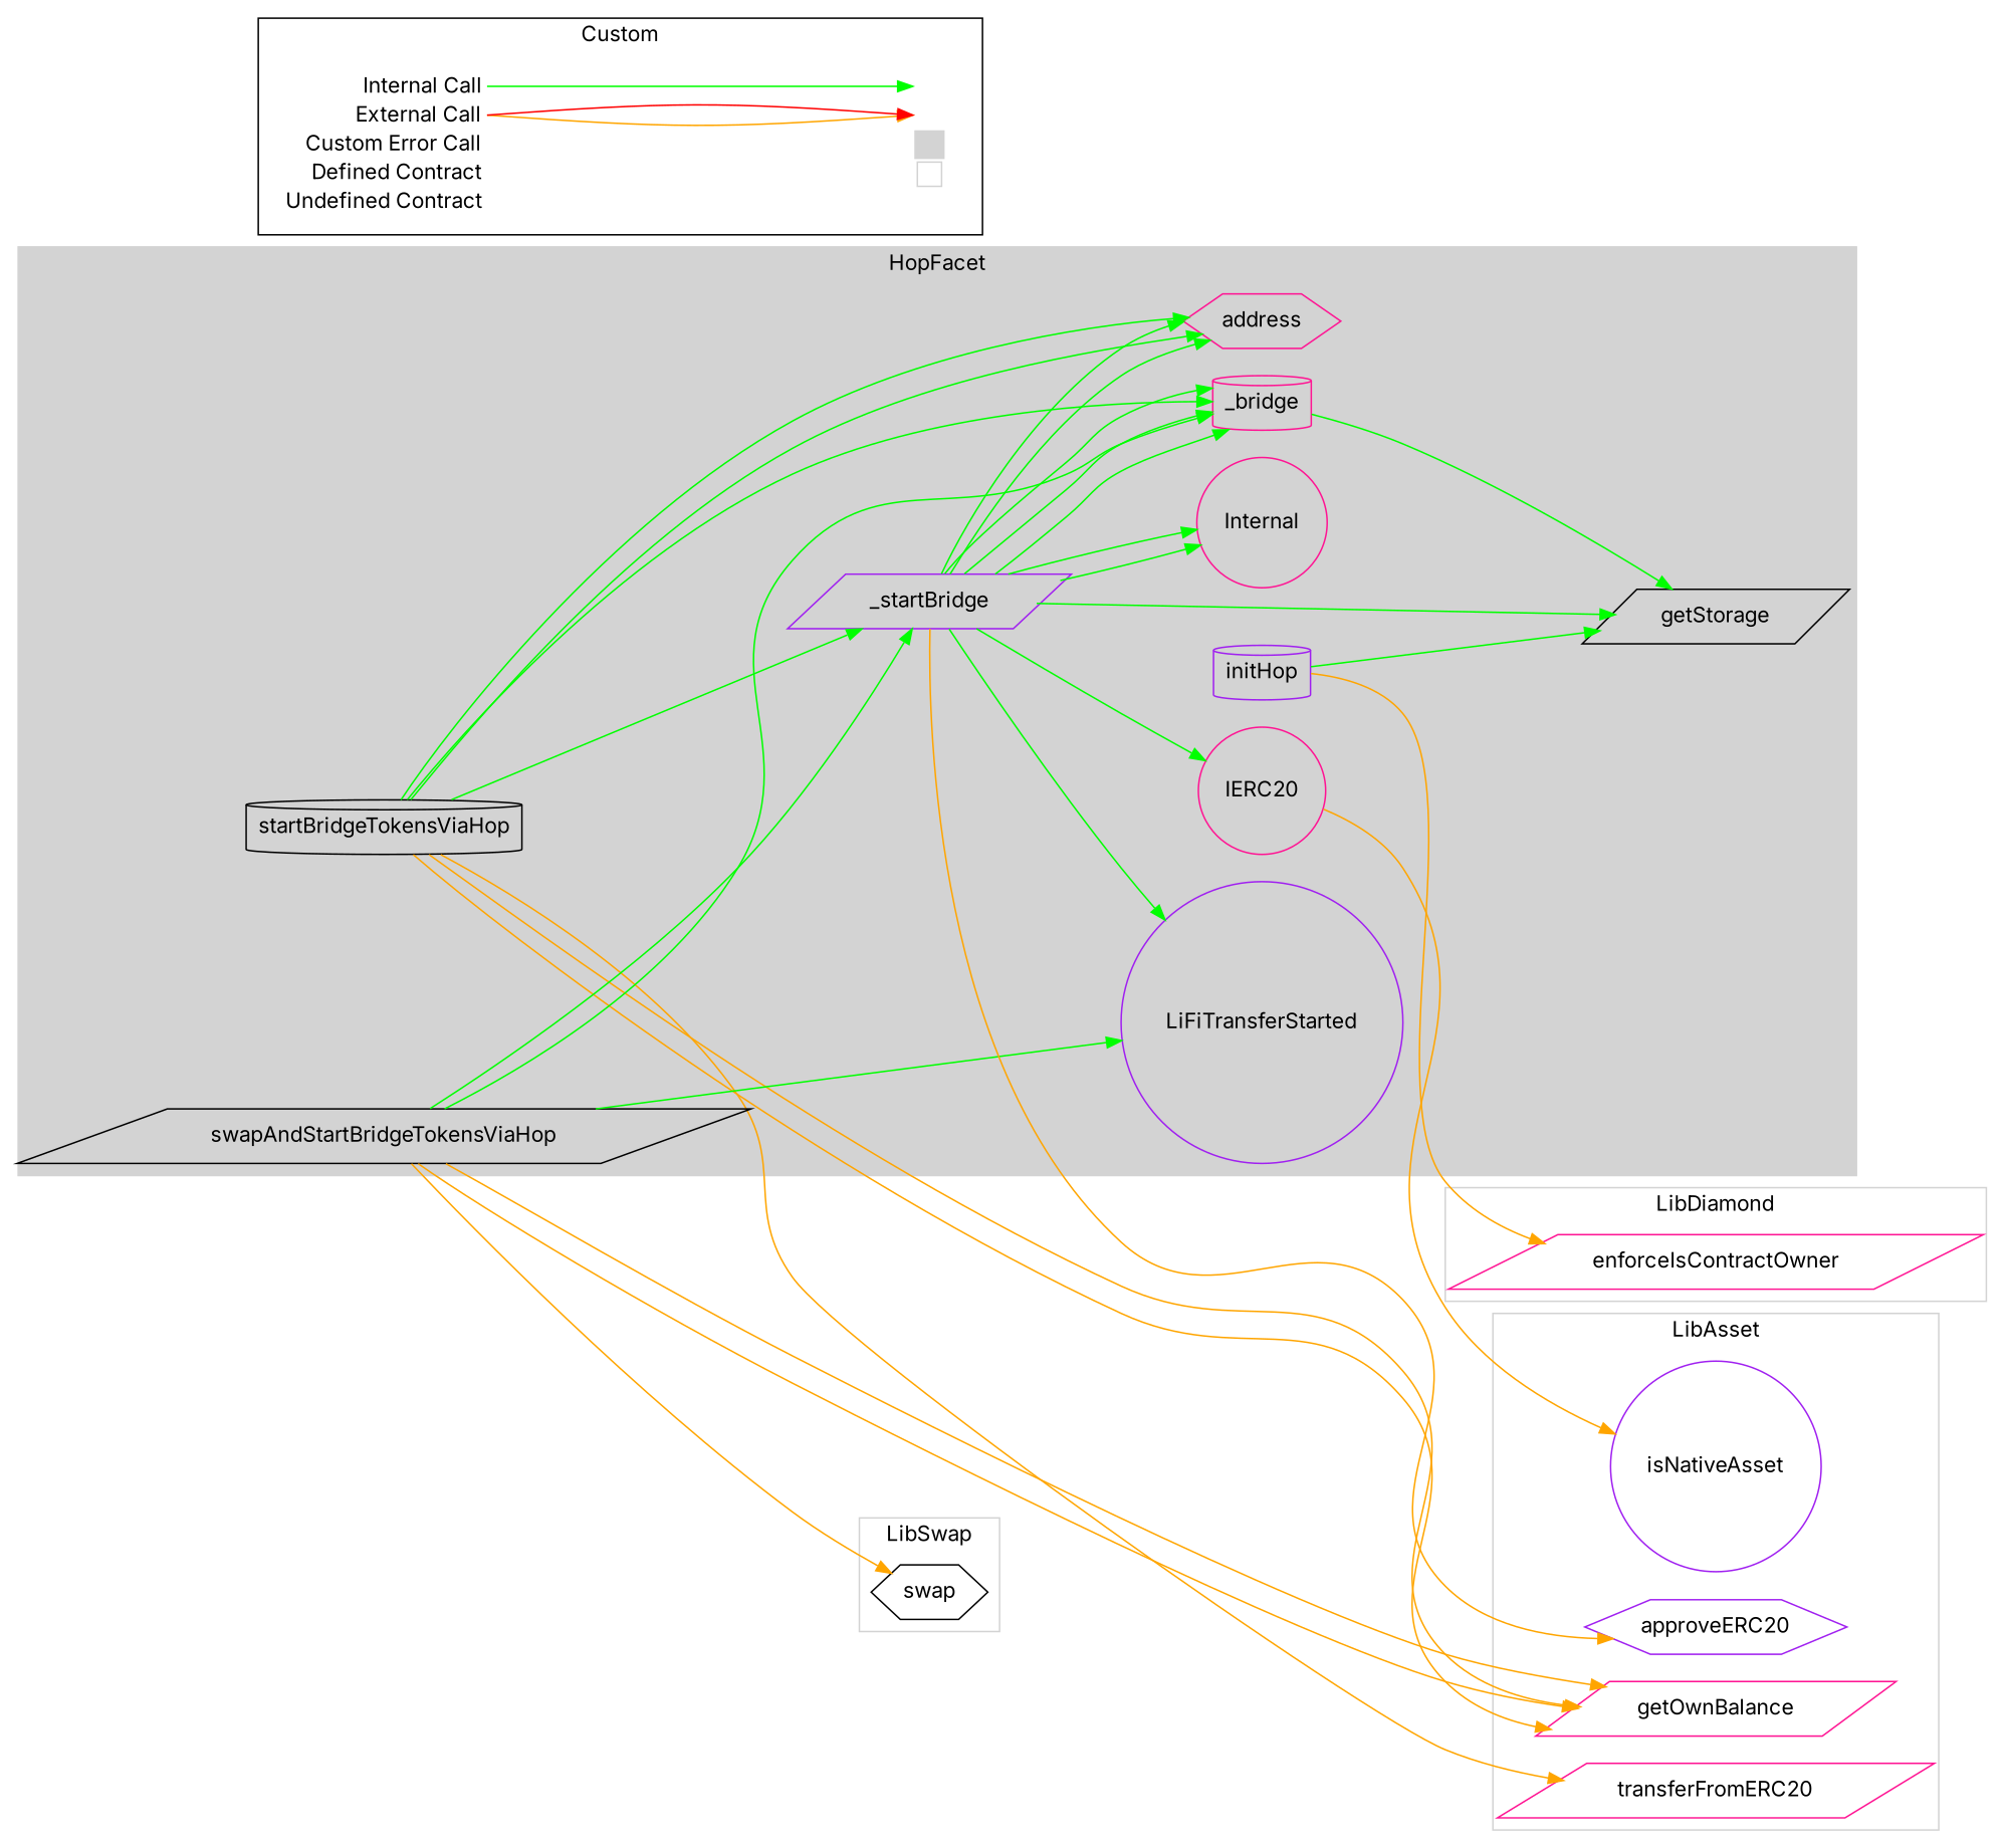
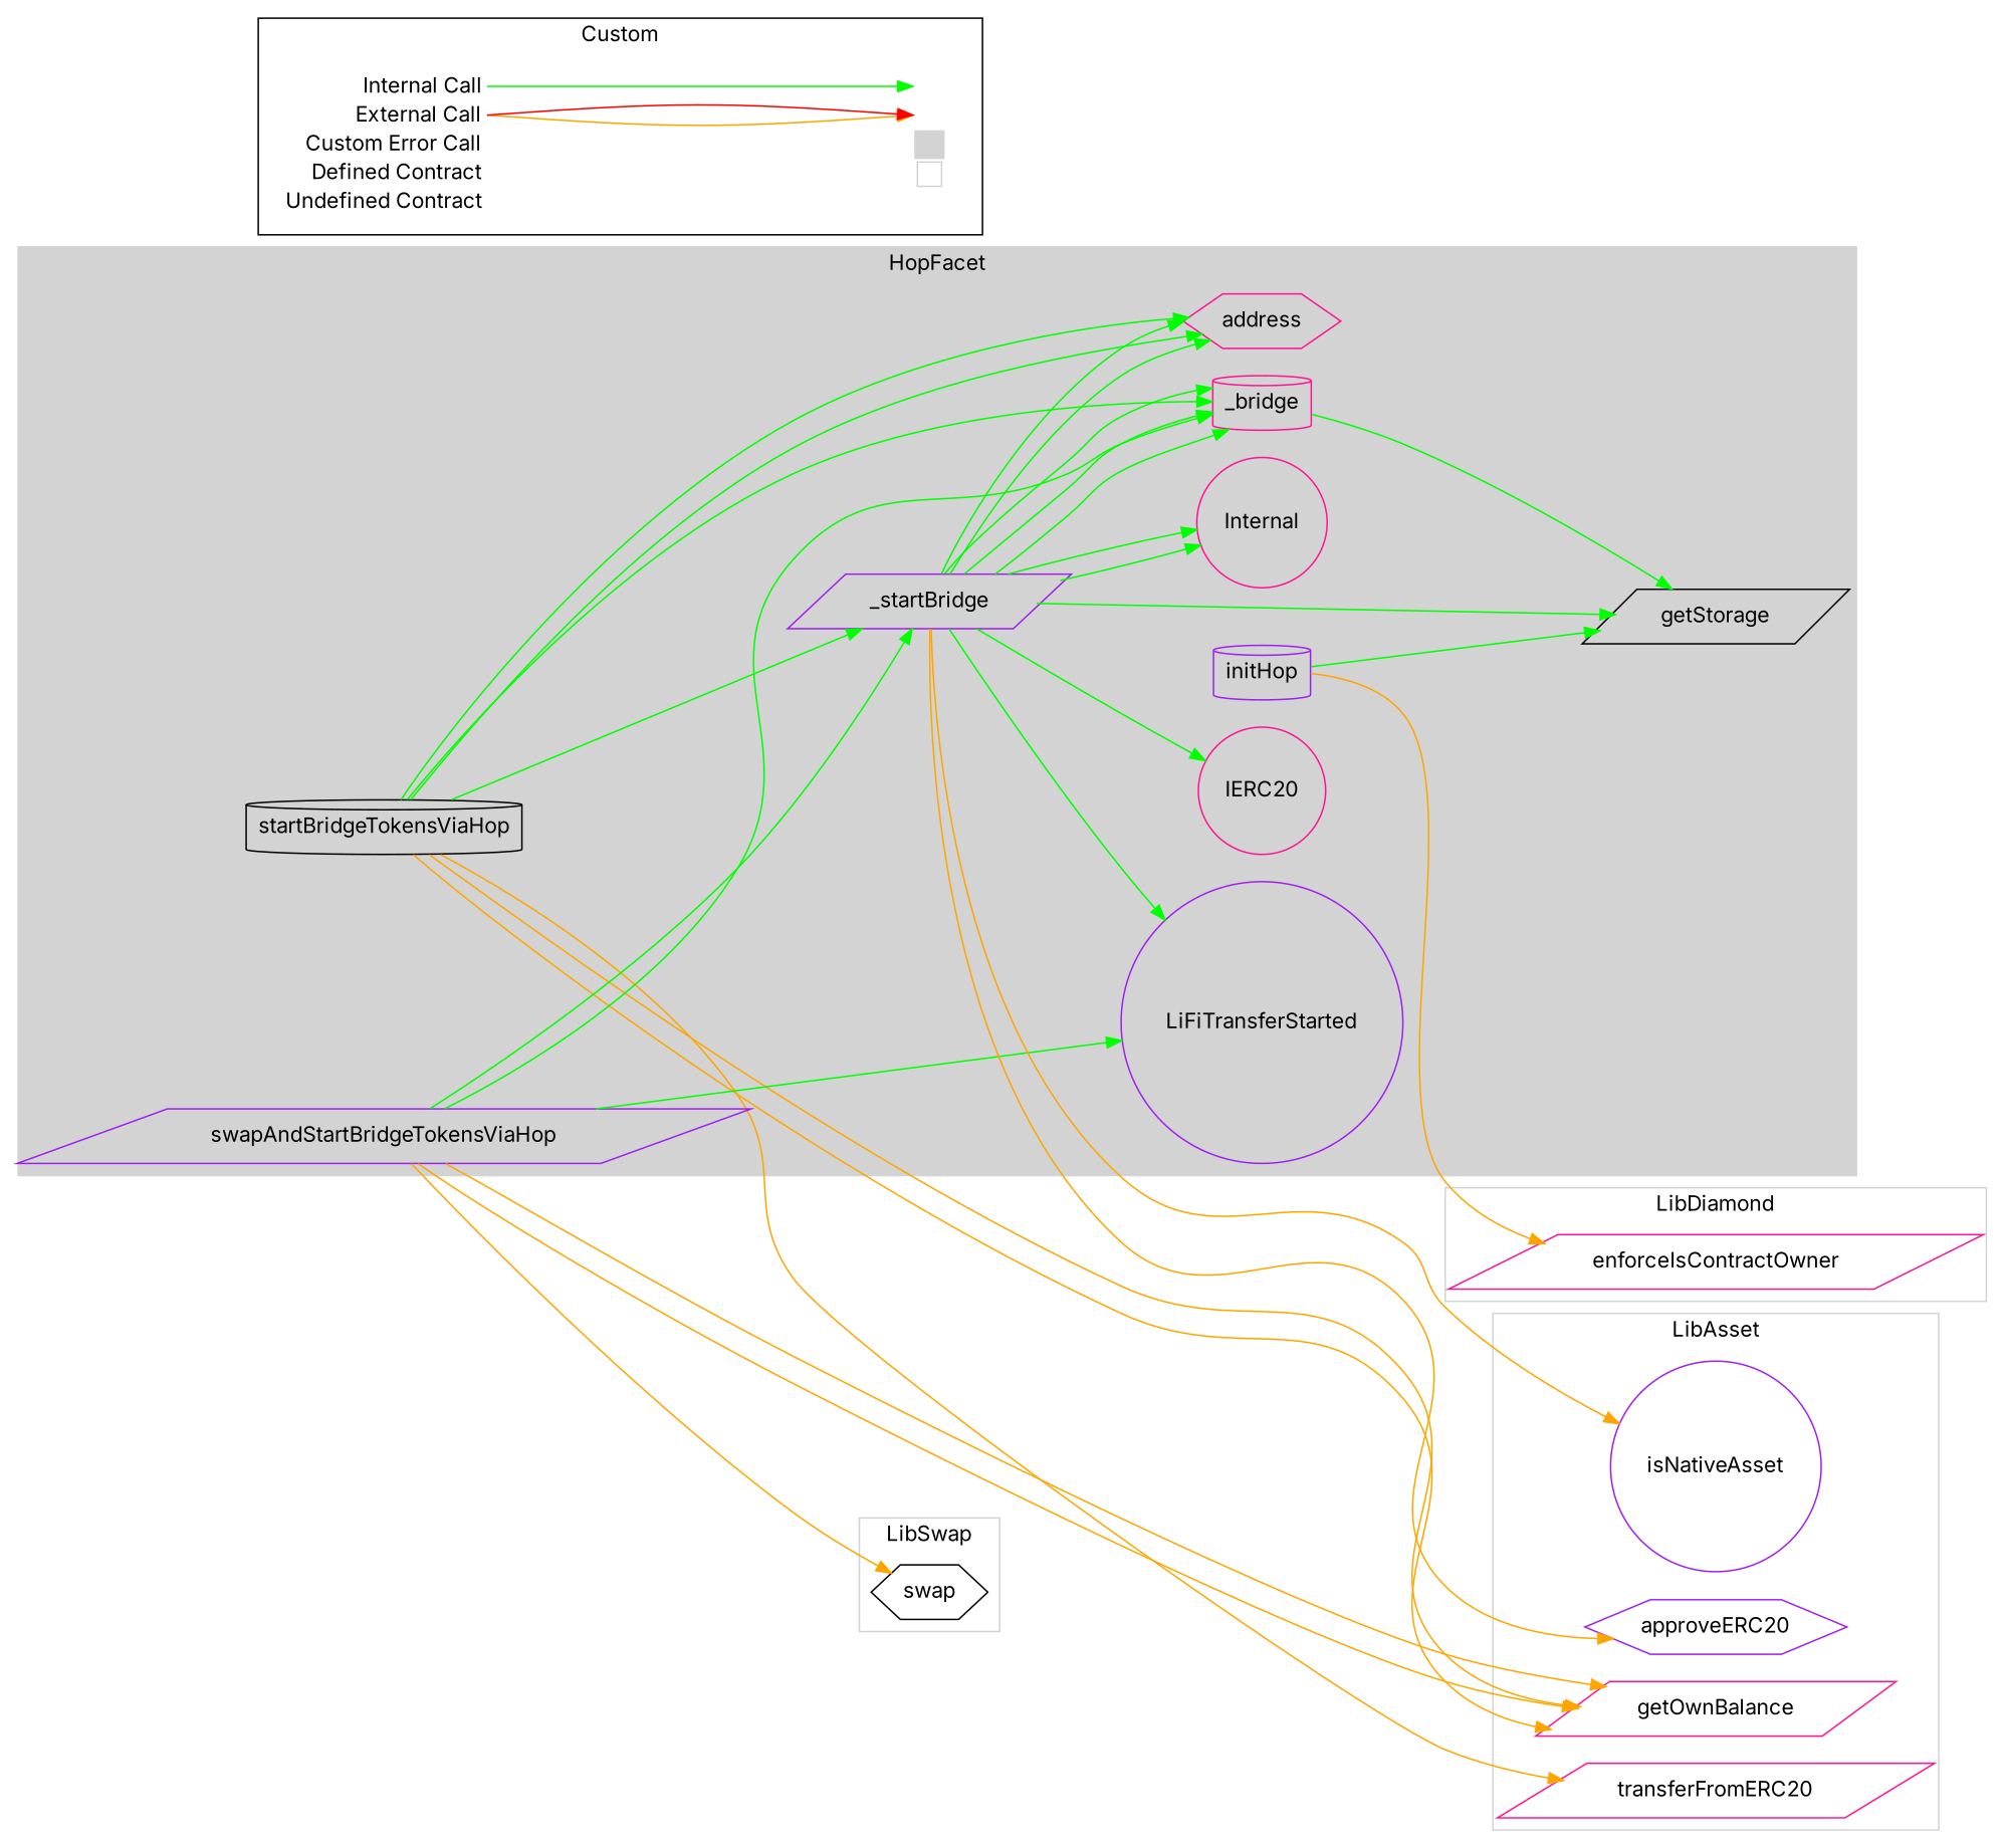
  digraph {
    compound=true
    fontname=Inter
    rankdir=LR
    node [color=deeppink fontname=Inter shape=parallelogram]
    edge [color=green fontname=Inter]
    n1 [color=purple label=initHop shape=cylinder]
    n2 [color=black label=startBridgeTokensViaHop shape=cylinder]
-   n3 [color=black label=swapAndStartBridgeTokensViaHop]
+   n3 [color=purple label=swapAndStartBridgeTokensViaHop]
    n4 [color=purple label=_startBridge]
    n5 [label=_bridge shape=cylinder]
    n6 [color=black label=getStorage]
    n7 [label=address shape=hexagon]
    n8 [color=purple label=LiFiTransferStarted shape=circle]
    n9 [label=IERC20 shape=circle]
    n10 [label=Internal shape=circle]
    n11 [label=enforceIsContractOwner]
    n12 [label=getOwnBalance]
    n13 [label=transferFromERC20]
    n14 [color=purple label=approveERC20 shape=hexagon]
    n15 [color=purple label=isNativeAsset shape=circle]
    n16 [color=black label=swap shape=hexagon]
    n17 [label=<<table border="0" cellpadding="2" cellspacing="0" cellborder="0">   <tr><td align="right" port="i1">Internal Call</td></tr>   <tr><td align="right" port="i2">External Call</td></tr>   <tr><td align="right" port="i2">Custom Error Call</td></tr>   <tr><td align="right" port="i3">Defined Contract</td></tr>   <tr><td align="right" port="i4">Undefined Contract</td></tr>   </table>> shape=plaintext color=""]
    n18 [label=<<table border="0" cellpadding="2" cellspacing="0" cellborder="0">   <tr><td port="i1">&nbsp;&nbsp;&nbsp;</td></tr>   <tr><td port="i2">&nbsp;&nbsp;&nbsp;</td></tr>   <tr><td port="i3" bgcolor="lightgray">&nbsp;&nbsp;&nbsp;</td></tr>   <tr><td port="i4">     <table border="1" cellborder="0" cellspacing="0" cellpadding="7" color="lightgray">       <tr>        <td></td>       </tr>      </table>   </td></tr>   </table>> shape=plaintext color=""]
    subgraph cluster_1 {
      bgcolor=lightgray
      color=lightgray
      label=HopFacet
      style=filled
      n1
      n2
      n3
      n4
      n5
      n6
      n7
      n8
      n9
      n10
    }
    subgraph cluster_2 {
      color=lightgray
      label=LibDiamond
      n11
    }
    subgraph cluster_3 {
      color=lightgray
      label=LibAsset
      n12
      n13
      n14
      n15
    }
    subgraph cluster_4 {
      color=lightgray
      label=LibSwap
      n16
    }
    subgraph cluster_5 {
      label=Custom
      n17
      n18
    }
    n1 -> n6
    n1 -> n11 [color=orange]
    n2 -> n4
    n2 -> n5
    n2 -> n7
    n2 -> n7
    n2 -> n12 [color=orange]
    n2 -> n12 [color=orange]
    n2 -> n13 [color=orange]
    n3 -> n4
    n3 -> n5
    n3 -> n8
    n3 -> n12 [color=orange]
    n3 -> n12 [color=orange]
    n3 -> n16 [color=orange]
    n4 -> n5
    n4 -> n5
    n4 -> n5
    n4 -> n6
    n4 -> n7
    n4 -> n7
    n4 -> n8
    n4 -> n9
    n4 -> n10
    n4 -> n10
    n4 -> n14 [color=orange]
-   n9 -> n15 [color=orange]
+   n4 -> n15 [color=orange]
    n5 -> n6
    n17 -> n18 [headport="i1:w" tailport="i1:e"]
    n17 -> n18 [color=orange headport="i2:w" tailport="i2:e"]
    n17 -> n18 [color=red headport="i2:w" tailport="i2:e"]
  }
